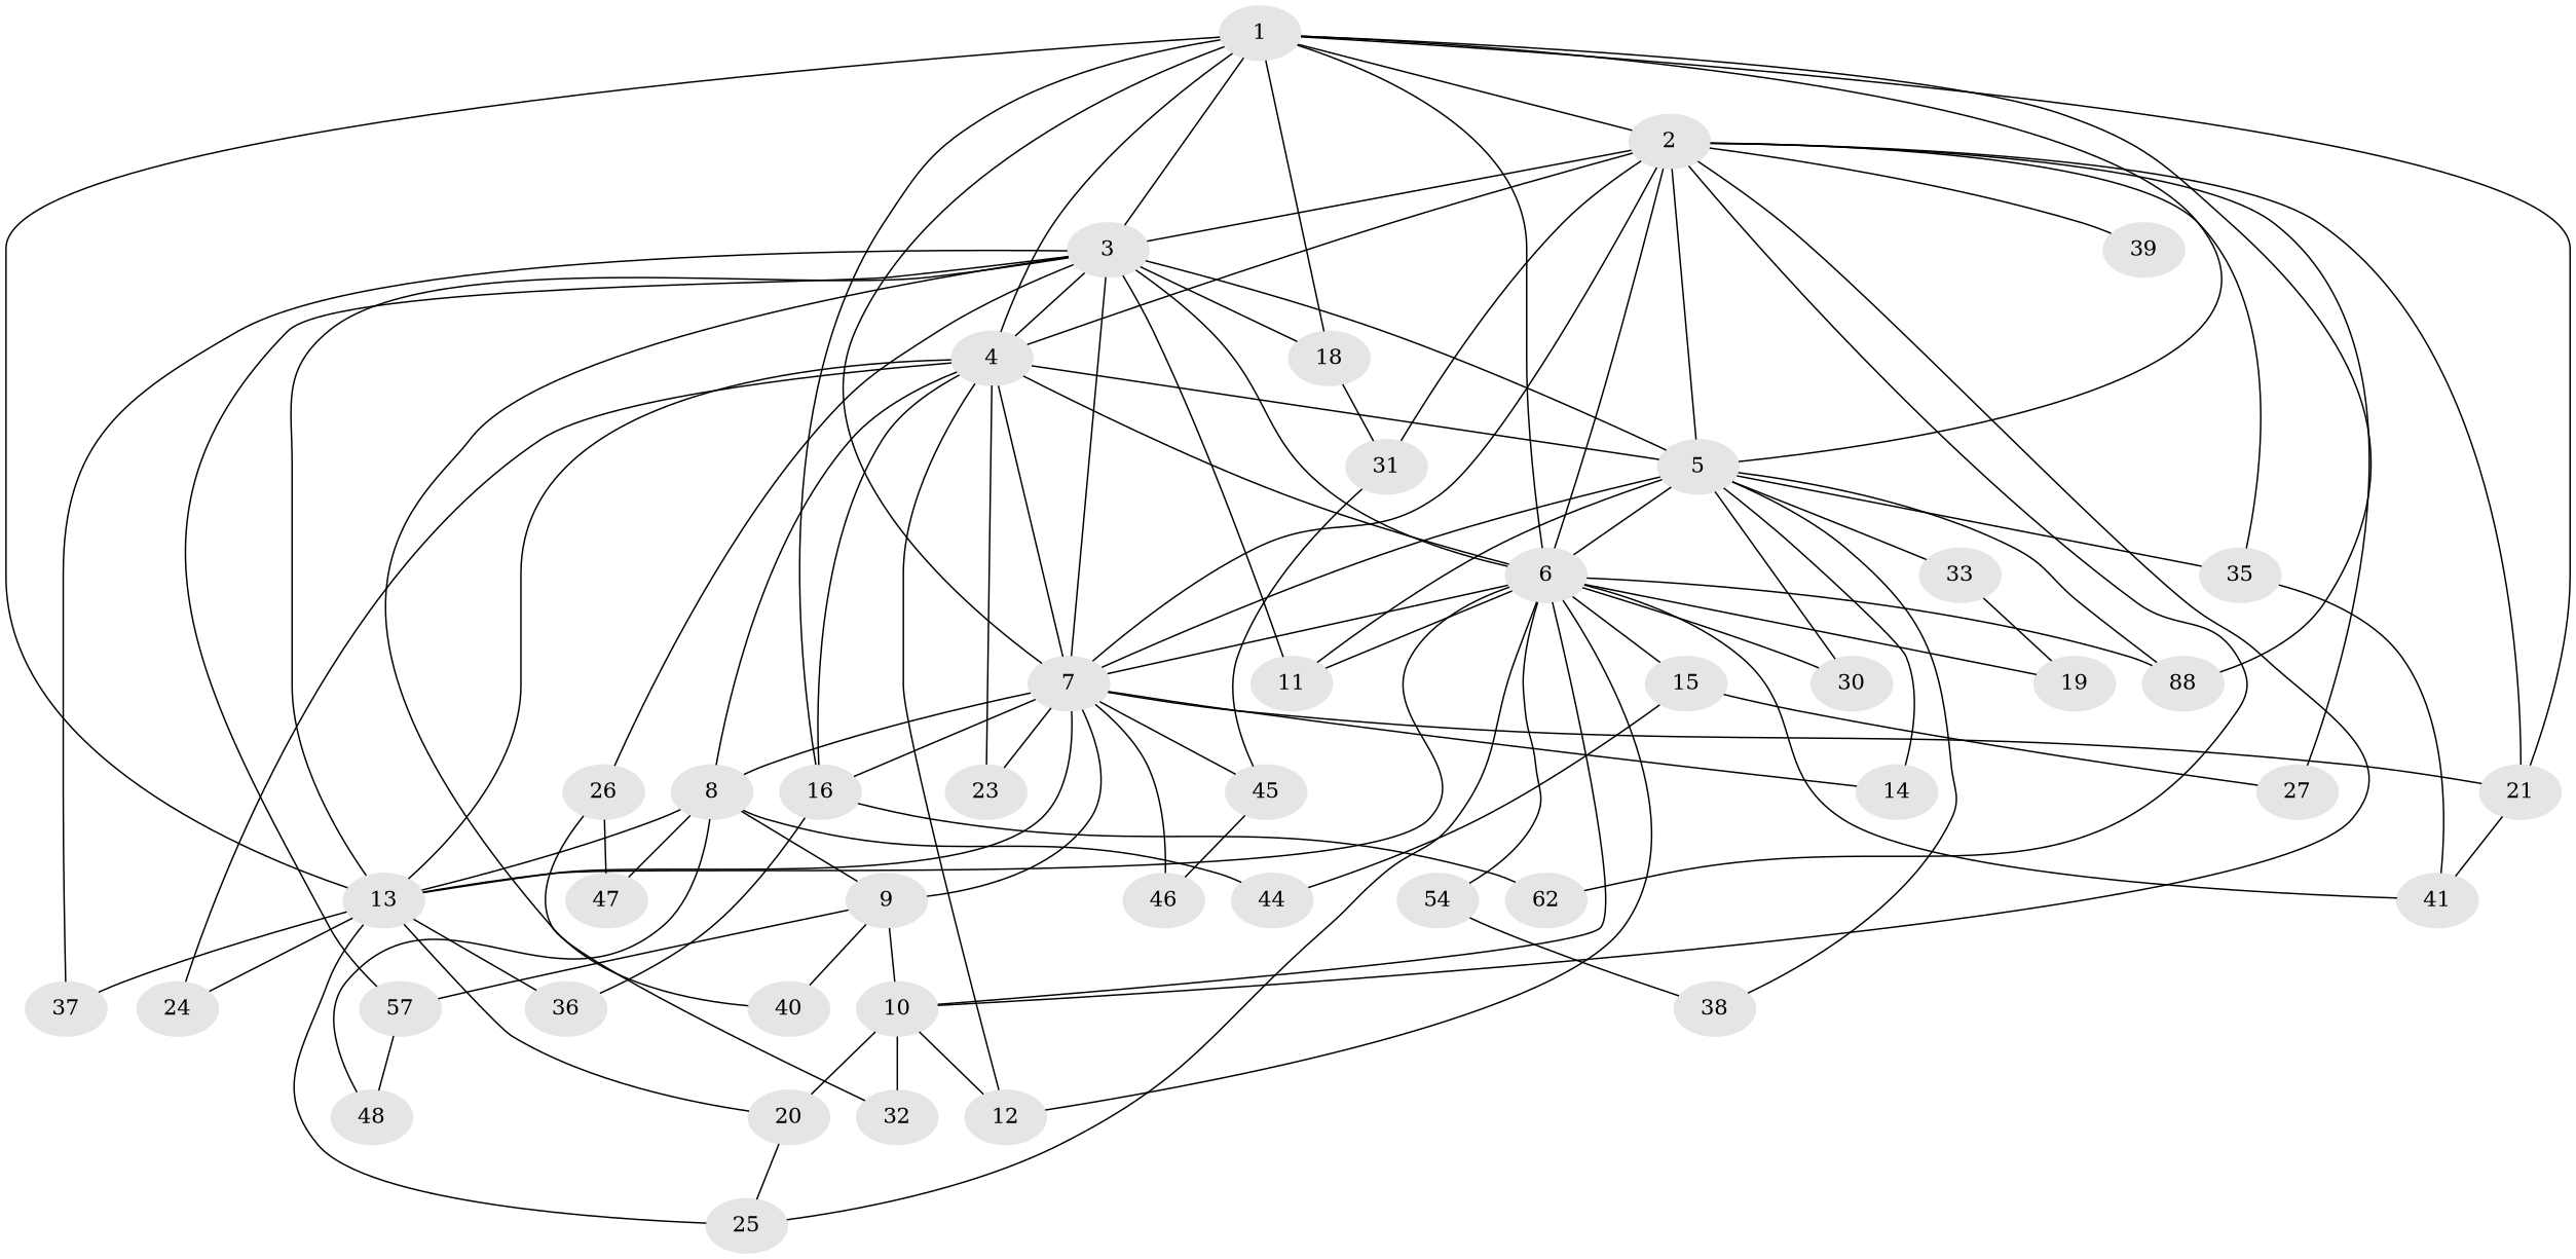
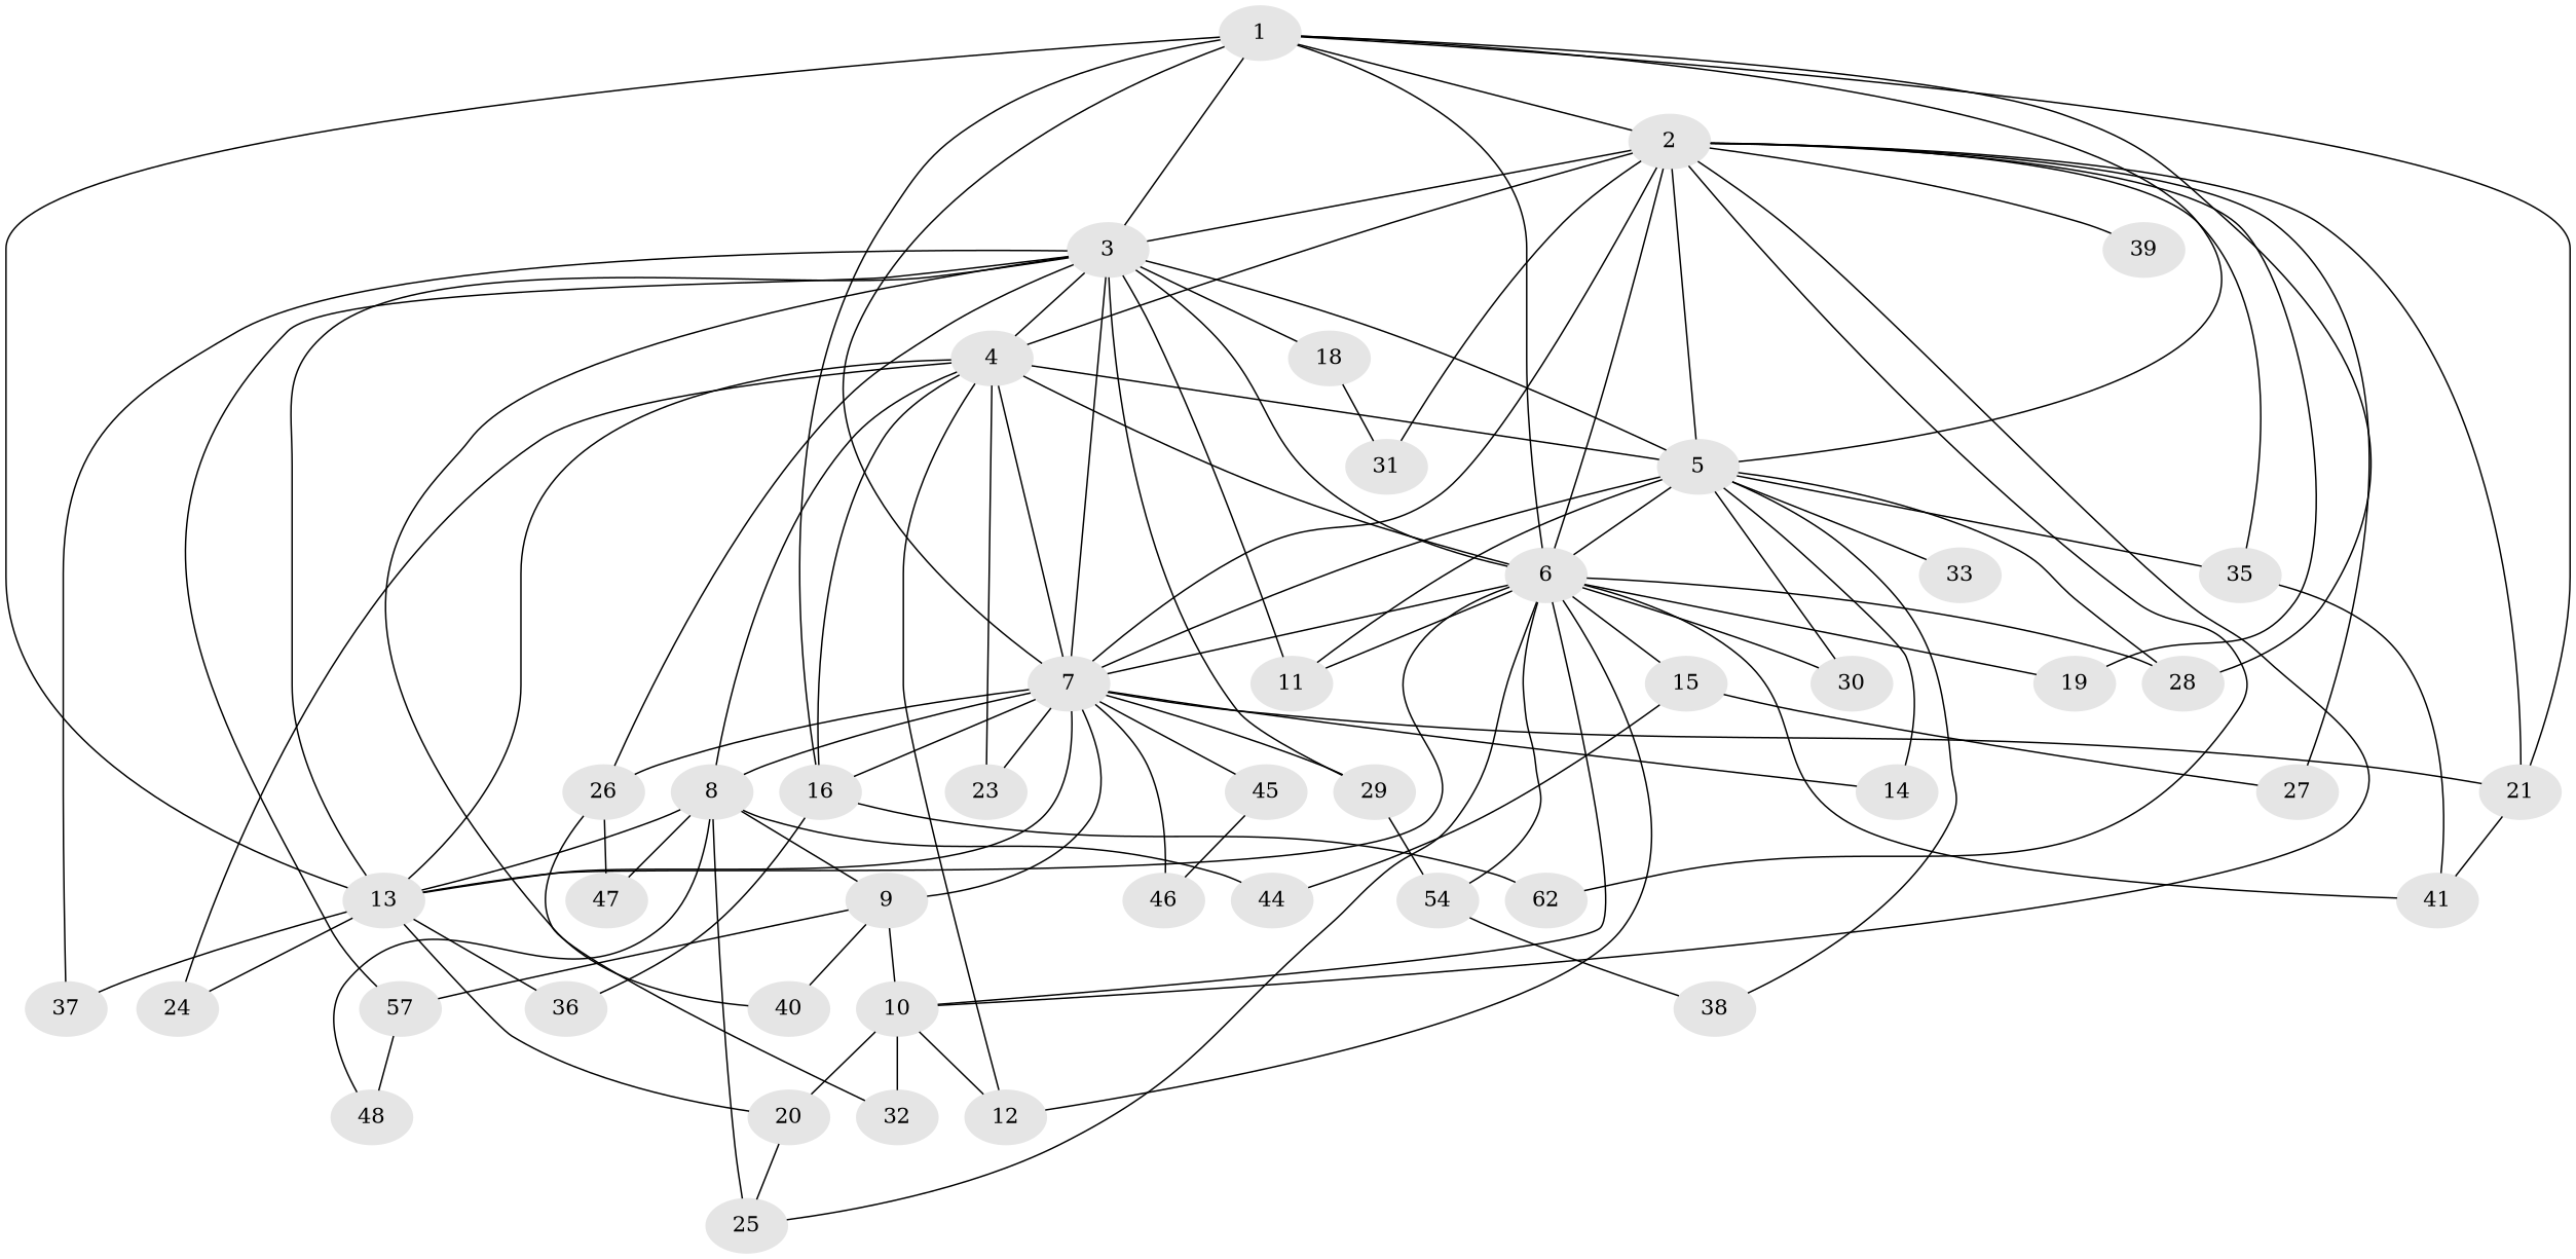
  graph {
    node [color=gray90 style=filled]
    edge [weight=1.0]
    1
    2
    3
    4
    5
    6
    7
    13
    16
    18
    21
-   28 [label=88]
+   28
    10
    19
    27
    31
    35
    39
    n19 [label=62]
    11
    n21 [label=57]
    26
+   29
    37
    40
    8
    12
    23
    24
    14
    30
    33
    38
    15
    25
    n36 [label=54]
    41
    9
    45
    46
    20
    36
    32
    44
    47
    48
    1 -- 2
    1 -- 3 [weight=2.0]
-   1 -- 4 [weight=3.0]
    1 -- 5 [weight=2.0]
    1 -- 6 [weight=2.0]
    1 -- 7
    1 -- 13
    1 -- 16
-   1 -- 18
    1 -- 21
    1 -- 28
    2 -- 3 [weight=2.0]
    2 -- 4 [weight=2.0]
    2 -- 5 [weight=2.0]
    2 -- 6 [weight=2.0]
    2 -- 7 [weight=2.0]
    2 -- 21 [weight=2.0]
    2 -- 10
-   33 -- 19
+   2 -- 19
    2 -- 27
    2 -- 31
    2 -- 35
    2 -- 39
    2 -- n19
    3 -- 4 [weight=4.0]
    3 -- 5 [weight=4.0]
    3 -- 6 [weight=2.0]
    3 -- 7 [weight=2.0]
    3 -- 13 [weight=3.0]
    3 -- 18
    3 -- 11
    3 -- n21
    3 -- 26
+   3 -- 29
    3 -- 37
    3 -- 40
    4 -- 5 [weight=4.0]
    4 -- 6 [weight=2.0]
    4 -- 7 [weight=3.0]
    4 -- 13 [weight=9.0]
    4 -- 16
    4 -- 8
    4 -- 12 [weight=2.0]
    4 -- 23
    4 -- 24
    5 -- 6 [weight=3.0]
    5 -- 7 [weight=2.0]
    5 -- 28
    5 -- 35
    5 -- 11
    5 -- 14
    5 -- 30
    5 -- 33
    5 -- 38
    6 -- 7
    6 -- 13
    6 -- 28
    6 -- 10
    6 -- 19
    6 -- 11
    6 -- 12
    6 -- 30
    6 -- 15
    6 -- 25
    6 -- n36
    6 -- 41
    7 -- 13
    7 -- 16 [weight=2.0]
    7 -- 21
+   7 -- 26
+   7 -- 29
    7 -- 8
    7 -- 23
    7 -- 14
    7 -- 9
    7 -- 45
    7 -- 46
    13 -- 37
    13 -- 24
-   13 -- 25
+   8 -- 25
    13 -- 20
    13 -- 36
    16 -- n19
    16 -- 36
    18 -- 31
    21 -- 41
    10 -- 12
    10 -- 20
    10 -- 32
-   31 -- 45
    35 -- 41
    n21 -- 48
    26 -- 32
    26 -- 47
+   29 -- n36
    8 -- 13
    8 -- 9
    8 -- 44
    8 -- 47
    8 -- 48
    15 -- 27
    15 -- 44
    n36 -- 38
    9 -- 10
    9 -- n21
    9 -- 40
    45 -- 46
    20 -- 25
  }
